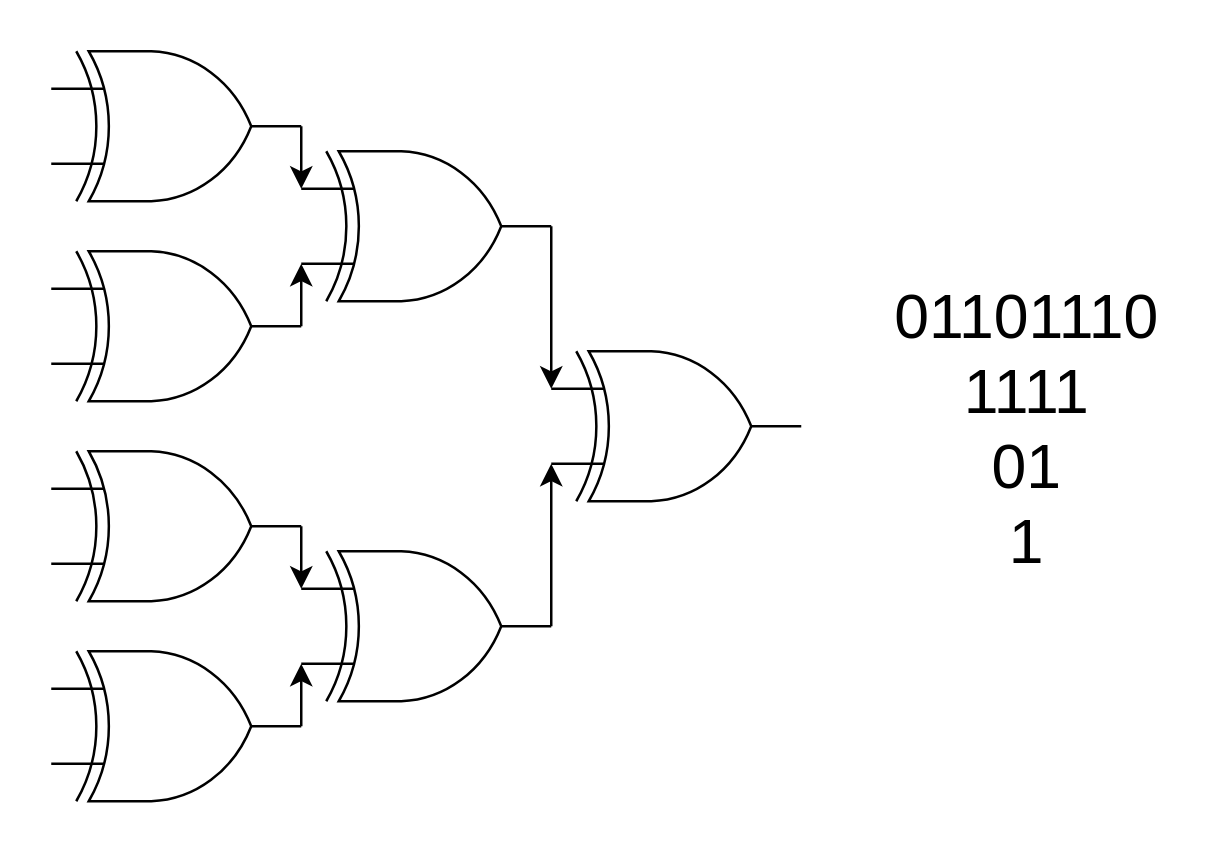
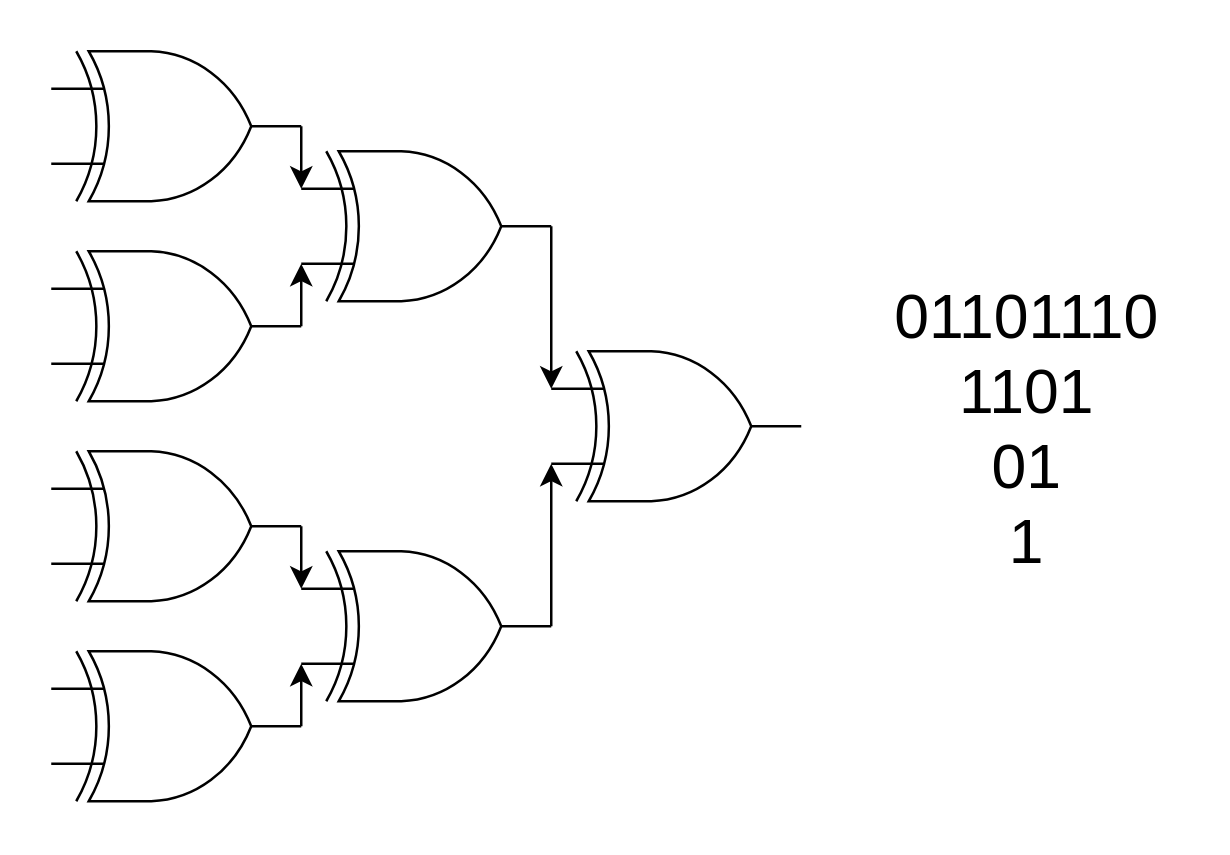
  <mxCell id="0" />
  <mxCell id="1" parent="0" />
  <mxCell id="2" style="edgeStyle=orthogonalEdgeStyle;rounded=0;orthogonalLoop=1;jettySize=auto;html=1;exitX=1;exitY=0.5;exitDx=0;exitDy=0;exitPerimeter=0;entryX=0;entryY=0.75;entryDx=0;entryDy=0;entryPerimeter=0;" edge="1" parent="1" source="3" target="13"><mxGeometry relative="1" as="geometry" /></mxCell>
  <mxCell id="3" value="" style="verticalLabelPosition=bottom;shadow=0;dashed=0;align=center;html=1;verticalAlign=top;shape=mxgraph.electrical.logic_gates.logic_gate;operation=xor;" vertex="1" parent="1"><mxGeometry x="20" y="260" width="100" height="60" as="geometry" /></mxCell>
  <mxCell id="4" style="edgeStyle=orthogonalEdgeStyle;rounded=0;orthogonalLoop=1;jettySize=auto;html=1;exitX=1;exitY=0.5;exitDx=0;exitDy=0;exitPerimeter=0;entryX=0;entryY=0.25;entryDx=0;entryDy=0;entryPerimeter=0;" edge="1" parent="1" source="5" target="13"><mxGeometry relative="1" as="geometry" /></mxCell>
  <mxCell id="5" value="" style="verticalLabelPosition=bottom;shadow=0;dashed=0;align=center;html=1;verticalAlign=top;shape=mxgraph.electrical.logic_gates.logic_gate;operation=xor;" vertex="1" parent="1"><mxGeometry x="20" y="180" width="100" height="60" as="geometry" /></mxCell>
  <mxCell id="6" style="edgeStyle=orthogonalEdgeStyle;rounded=0;orthogonalLoop=1;jettySize=auto;html=1;exitX=1;exitY=0.5;exitDx=0;exitDy=0;exitPerimeter=0;entryX=0;entryY=0.75;entryDx=0;entryDy=0;entryPerimeter=0;" edge="1" parent="1" source="7" target="11"><mxGeometry relative="1" as="geometry" /></mxCell>
  <mxCell id="7" value="" style="verticalLabelPosition=bottom;shadow=0;dashed=0;align=center;html=1;verticalAlign=top;shape=mxgraph.electrical.logic_gates.logic_gate;operation=xor;" vertex="1" parent="1"><mxGeometry x="20" y="100" width="100" height="60" as="geometry" /></mxCell>
  <mxCell id="8" style="edgeStyle=orthogonalEdgeStyle;rounded=0;orthogonalLoop=1;jettySize=auto;html=1;exitX=1;exitY=0.5;exitDx=0;exitDy=0;exitPerimeter=0;entryX=0;entryY=0.25;entryDx=0;entryDy=0;entryPerimeter=0;" edge="1" parent="1" source="9" target="11"><mxGeometry relative="1" as="geometry" /></mxCell>
  <mxCell id="9" value="" style="verticalLabelPosition=bottom;shadow=0;dashed=0;align=center;html=1;verticalAlign=top;shape=mxgraph.electrical.logic_gates.logic_gate;operation=xor;" vertex="1" parent="1"><mxGeometry x="20" y="20" width="100" height="60" as="geometry" /></mxCell>
  <mxCell id="10" style="edgeStyle=orthogonalEdgeStyle;rounded=0;orthogonalLoop=1;jettySize=auto;html=1;exitX=1;exitY=0.5;exitDx=0;exitDy=0;exitPerimeter=0;entryX=0;entryY=0.25;entryDx=0;entryDy=0;entryPerimeter=0;" edge="1" parent="1" source="11" target="14"><mxGeometry relative="1" as="geometry"><Array as="points"><mxPoint x="220" y="150" /><mxPoint x="220" y="150" /></Array></mxGeometry></mxCell>
  <mxCell id="11" value="" style="verticalLabelPosition=bottom;shadow=0;dashed=0;align=center;html=1;verticalAlign=top;shape=mxgraph.electrical.logic_gates.logic_gate;operation=xor;" vertex="1" parent="1"><mxGeometry x="120" y="60" width="100" height="60" as="geometry" /></mxCell>
  <mxCell id="12" style="edgeStyle=orthogonalEdgeStyle;rounded=0;orthogonalLoop=1;jettySize=auto;html=1;exitX=1;exitY=0.5;exitDx=0;exitDy=0;exitPerimeter=0;entryX=0;entryY=0.75;entryDx=0;entryDy=0;entryPerimeter=0;" edge="1" parent="1" source="13" target="14"><mxGeometry relative="1" as="geometry"><Array as="points"><mxPoint x="220" y="200" /><mxPoint x="220" y="200" /></Array></mxGeometry></mxCell>
  <mxCell id="13" value="" style="verticalLabelPosition=bottom;shadow=0;dashed=0;align=center;html=1;verticalAlign=top;shape=mxgraph.electrical.logic_gates.logic_gate;operation=xor;" vertex="1" parent="1"><mxGeometry x="120" y="220" width="100" height="60" as="geometry" /></mxCell>
  <mxCell id="14" value="" style="verticalLabelPosition=bottom;shadow=0;dashed=0;align=center;html=1;verticalAlign=top;shape=mxgraph.electrical.logic_gates.logic_gate;operation=xor;" vertex="1" parent="1"><mxGeometry x="220" y="140" width="100" height="60" as="geometry" /></mxCell>
- <mxCell id="15" value="&lt;font style=&quot;font-size: 25px&quot;&gt;01101110&lt;br&gt;1111&lt;br&gt;01&lt;br&gt;1&lt;/font&gt;" style="text;html=1;align=center;verticalAlign=middle;resizable=0;points=[];autosize=1;" vertex="1" parent="1"><mxGeometry x="350" y="130" width="120" height="80" as="geometry" /></mxCell>
+ <mxCell id="15" value="&lt;font style=&quot;font-size: 25px&quot;&gt;01101110&lt;br&gt;1101&lt;br&gt;01&lt;br&gt;1&lt;/font&gt;" style="text;html=1;align=center;verticalAlign=middle;resizable=0;points=[];autosize=1;" vertex="1" parent="1"><mxGeometry x="350" y="130" width="120" height="80" as="geometry" /></mxCell>
